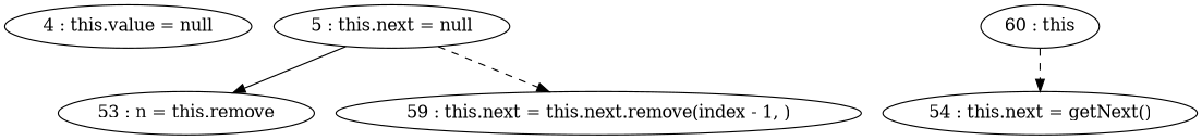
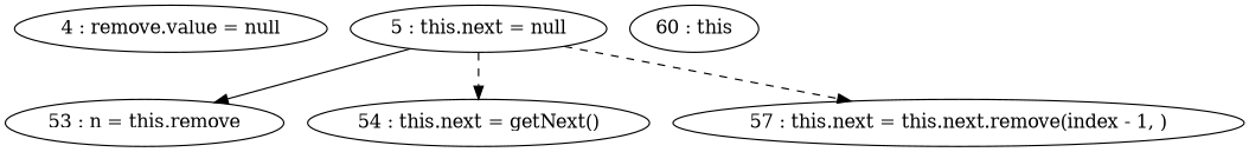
  digraph {
    fontname="DejaVu Serif"
    node [fontname="DejaVu Serif"]
    edge [fontname="DejaVu Serif" style=dashed]
-   "4 : this.value = null"
+   "4 : this.value = null" [label="4 : remove.value = null"]
    n2 [label="53 : n = this.remove"]
    "5 : this.next = null"
    "54 : this.next = getNext()"
-   "59 : this.next = this.next.remove(index - 1, )"
+   "59 : this.next = this.next.remove(index - 1, )" [label="57 : this.next = this.next.remove(index - 1, )"]
    "60 : this"
    "5 : this.next = null" -> n2 [style=""]
-   "60 : this" -> "54 : this.next = getNext()"
+   "5 : this.next = null" -> "54 : this.next = getNext()"
    "5 : this.next = null" -> "59 : this.next = this.next.remove(index - 1, )"
  }
